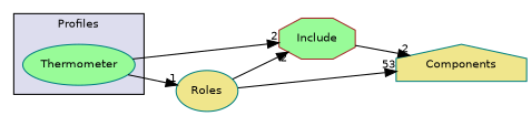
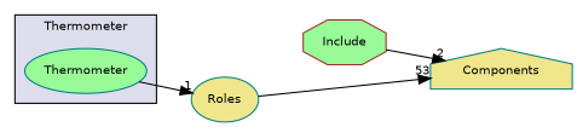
  digraph {
    compound=true
    rankdir=LR
    node [color=teal fillcolor=palegreen fontname=Helvetica fontsize=10 shape=ellipse style=filled]
    edge [headlabel=2 labeldistance=1.5 labelfontname=Helvetica labelfontsize=10]
    n1 [label=Thermometer pencolor=black]
    n2 [fillcolor=khaki label=Roles]
    n3 [color=brown label=Include shape=octagon]
    n4 [fillcolor=khaki label=Components shape=house]
    subgraph cluster_1 {
      bgcolor="#ddddee"
      fontname=Helvetica
      fontsize=10
-     label=Profiles
+     label=Thermometer
      pencolor=black
      n1
    }
    n1 -> n2 [headlabel=1]
-   n1 -> n3
-   n2 -> n3
    n2 -> n4 [headlabel=53]
    n3 -> n4
  }
